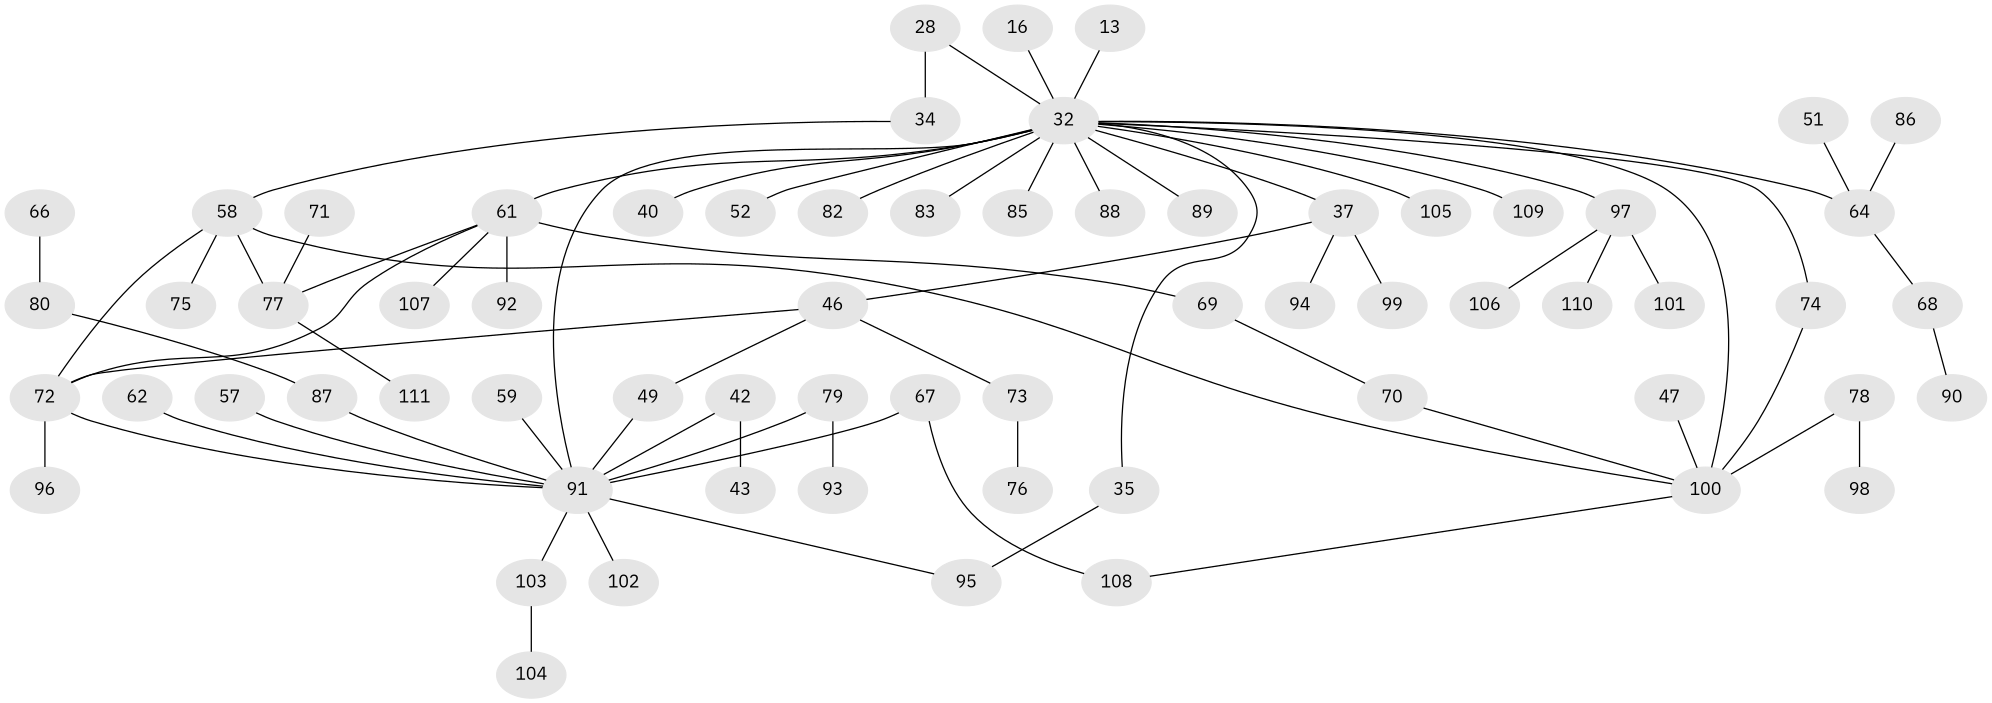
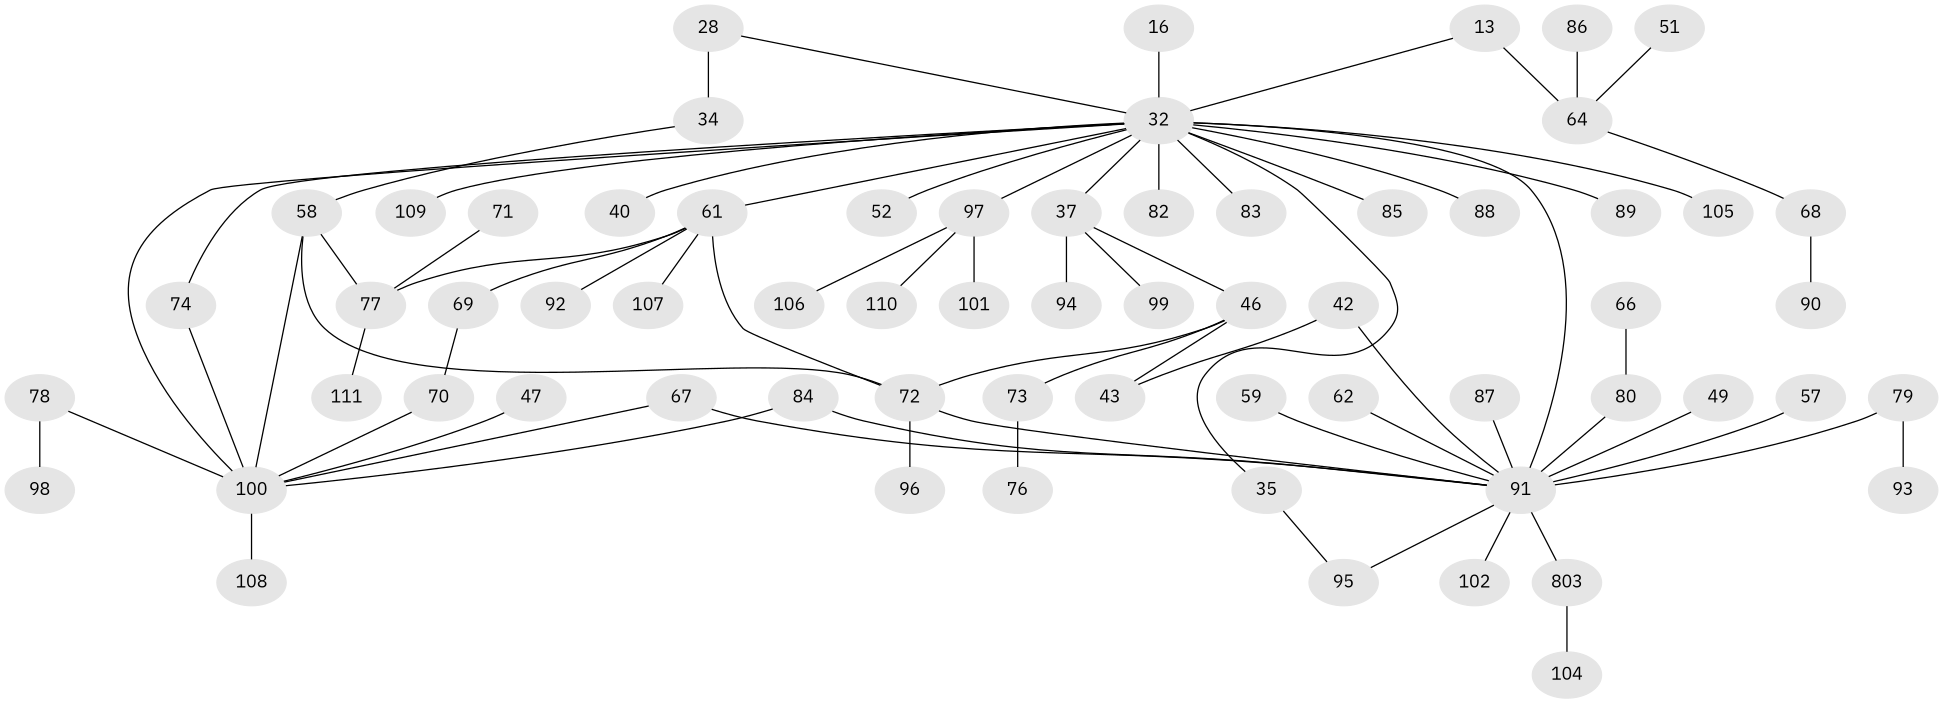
  graph {
    fontname="IBM Plex Sans"
    node [color=gray90 fontname="IBM Plex Sans" style=filled]
    edge [fontname="IBM Plex Sans"]
    32 [super="+5+4+9+8+15"]
    35 [super="+11+27"]
    37
    40 [super="+18"]
    52
    61 [super="+45+48"]
    64 [super="+41"]
    74
    82
    83
    85
    88 [super="+31"]
    89
    91 [super="+20+60+19+21+29+43+26"]
    97 [super="+63"]
    100 [super="+81+39"]
    105 [super="+14"]
    109
    13
    16
    28
    34
    n23 [label=58 super="+50"]
    95
    46
    94
    99
    72 [super="+54+55+33"]
    77 [super="+22"]
    69
    92
    107
    68 [super="+44"]
    102
-   103
+   103 [label=803]
    101
    106
    110
    108
-   75
    49 [super="+38"]
    73
    42 [super="+24"]
    n44 [label=43]
    96
    76
    47
    51
    111
    57
    59
    70
    62
    90
    80 [super="+65"]
    66
    67
    71
    78
    98
    79
    93
+   84
    86
    87
    104
    32 -- 35
    32 -- 37
    32 -- 40
    32 -- 52
    32 -- 61 [weight=2]
-   32 -- 64 [weight=2]
+   13 -- 64 [weight=2]
    32 -- 74
    32 -- 82
    32 -- 83
    32 -- 85
    32 -- 88
    32 -- 89
    32 -- 91 [weight=4]
    32 -- 97
    32 -- 100 [weight=2]
    32 -- 105
    32 -- 109
    35 -- 95
    37 -- 46
    37 -- 94
    37 -- 99
    61 -- 72
    61 -- 77
    61 -- 69
    61 -- 92
    61 -- 107
    64 -- 68
    74 -- 100
    91 -- 95
    91 -- 102
    91 -- 103
    97 -- 101
    97 -- 106
    97 -- 110
    100 -- 108
    13 -- 32
    16 -- 32
    28 -- 32
    28 -- 34
    34 -- n23
    n23 -- 100
    n23 -- 72
    n23 -- 77
-   n23 -- 75
    46 -- 72
-   46 -- 49
+   46 -- n44
    46 -- 73
    72 -- 91
    72 -- 96
    77 -- 111
    69 -- 70
    68 -- 90
    103 -- 104
    49 -- 91
    73 -- 76
    42 -- 91
    42 -- n44
    47 -- 100
    51 -- 64
    57 -- 91
    59 -- 91
    70 -- 100
    62 -- 91
-   80 -- 87
+   80 -- 91
    66 -- 80
    67 -- 91
-   67 -- 108
+   67 -- 100
    71 -- 77
    78 -- 100
    78 -- 98
    79 -- 91
    79 -- 93
+   84 -- 91
+   84 -- 100
    86 -- 64
    87 -- 91
  }
